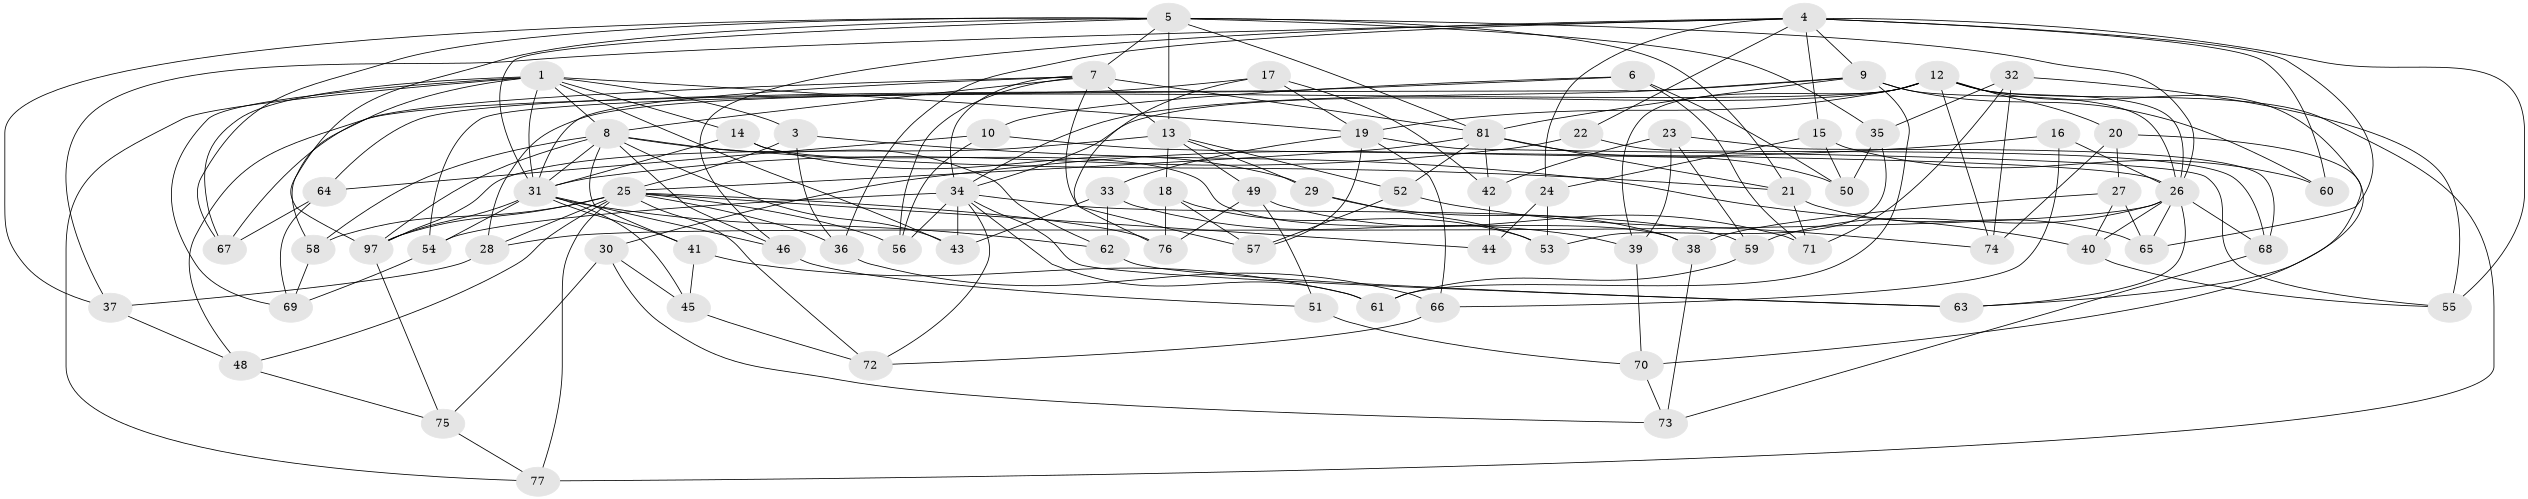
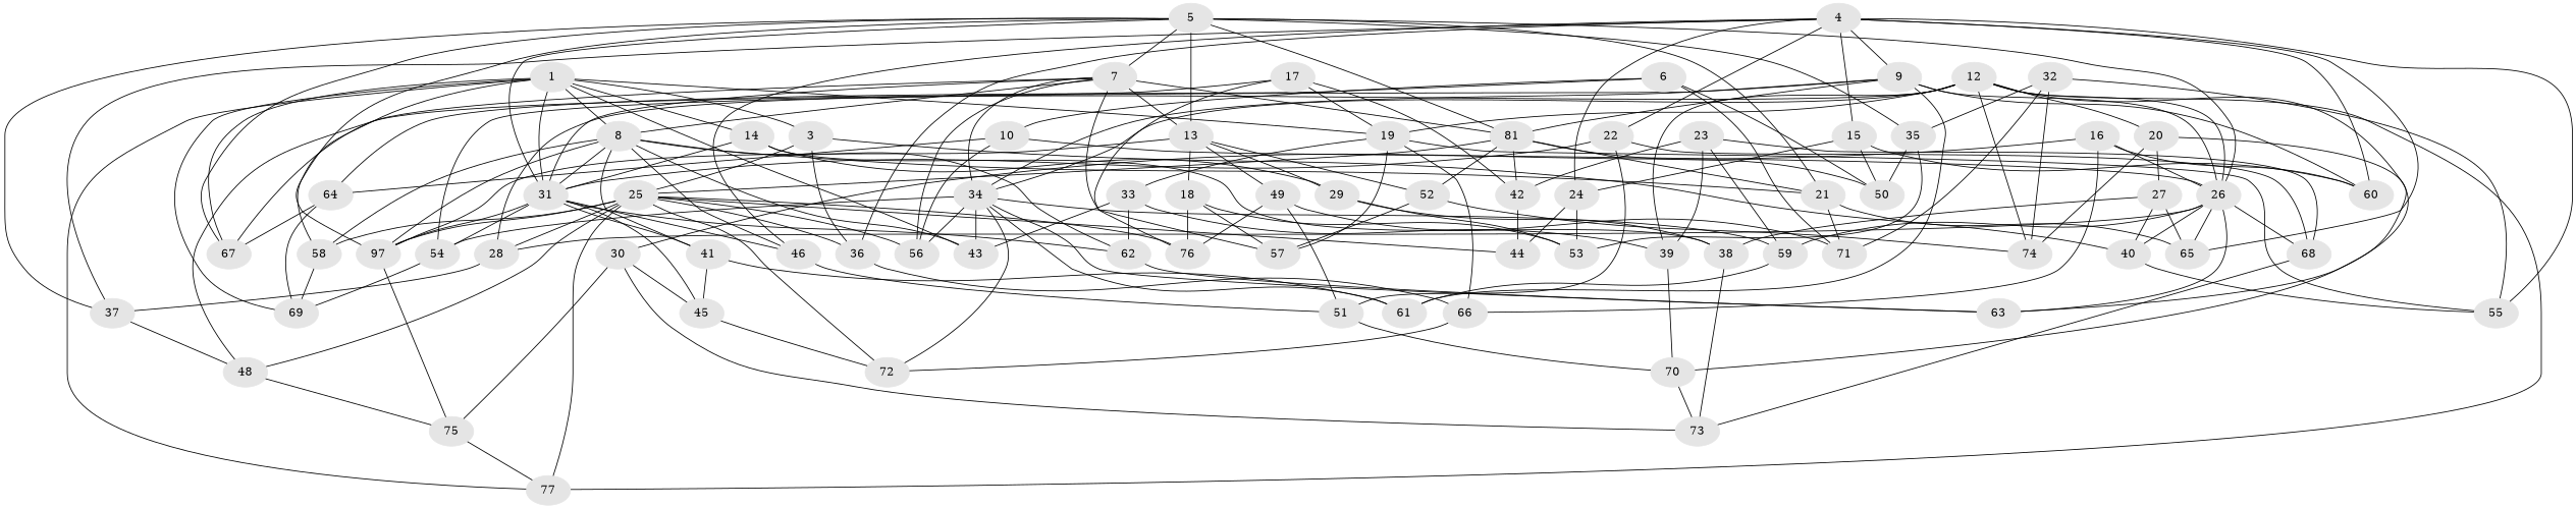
  graph {
    node [color=gray90 style=filled]
    edge [weight=1.0]
    1
    3
    8
    14
    19
    31
    43
    58
    67
    69
    77
    25
    36
    40
    46
    21
    n17 [label=97]
    41
    62
    29
    38
    55
    57
    66
    33
    54
    45
    n28 [label=81]
    50
    42
    52
    34
    56
    61
    63
    59
    72
    28
    48
    76
    44
    4
    9
    15
    22
    24
    37
    60
    65
    26
    51
    68
    53
    5
    7
    13
    35
    18
    49
    71
    75
    6
    10
    64
    74
    12
    20
    39
    27
    70
    73
    16
    30
    17
    23
    32
    1 -- 3
    1 -- 8
    1 -- 14
    1 -- 19
    1 -- 31
    1 -- 43
    1 -- 58
    1 -- 67
    1 -- 69
    1 -- 77
    3 -- 25
    3 -- 36
    3 -- 40
    8 -- 31
    8 -- 43
    8 -- 58
    8 -- 46
    8 -- 21
    8 -- n17
    8 -- 41
    8 -- 62
    14 -- 31
    14 -- 29
    14 -- 38
    19 -- 55
    19 -- 57
    19 -- 66
    19 -- 33
    31 -- 46
    31 -- n17
    31 -- 41
    31 -- 62
    31 -- 54
    31 -- 45
    58 -- 69
    25 -- 58
    25 -- 77
    25 -- 36
    25 -- n17
    25 -- 56
    25 -- 72
    25 -- 28
    25 -- 48
    25 -- 76
    25 -- 44
    36 -- 66
    40 -- 55
    46 -- 51
    21 -- 65
    21 -- 71
    n17 -- 75
    41 -- 45
    41 -- 61
    62 -- 63
    29 -- 38
    29 -- 53
    38 -- 73
    66 -- 72
    33 -- 43
    33 -- 62
    33 -- 39
    54 -- 69
    45 -- 72
    n28 -- 25
    n28 -- 21
    n28 -- 50
    n28 -- 42
    n28 -- 52
    42 -- 44
    52 -- 57
    52 -- 74
    34 -- 43
    34 -- 54
    34 -- 56
    34 -- 61
    34 -- 63
    34 -- 59
    34 -- 72
    59 -- 61
    28 -- 37
    48 -- 75
    4 -- 36
    4 -- 46
    4 -- 55
    4 -- 9
    4 -- 15
    4 -- 22
    4 -- 24
    4 -- 37
    4 -- 60
    4 -- 65
    9 -- 54
    9 -- n28 [weight=2.0]
    9 -- 34
    9 -- 61
    9 -- 60
    9 -- 26
    15 -- 50
    15 -- 24
    15 -- 60
    22 -- 31
+   22 -- 51
    22 -- 68
    24 -- 44
    24 -- 53
    37 -- 48
    26 -- 40
    26 -- 63
    26 -- 59
    26 -- 28
    26 -- 65
    26 -- 68
    51 -- 70
    68 -- 73
    5 -- 31
    5 -- 67
    5 -- 21
    5 -- n17
    5 -- n28
    5 -- 37
    5 -- 26 [weight=2.0]
    5 -- 7
    5 -- 13 [weight=2.0]
    5 -- 35
    7 -- 8
    7 -- 31
    7 -- 67
    7 -- 57
    7 -- n28 [weight=2.0]
    7 -- 34
    7 -- 56
    7 -- 13 [weight=3.0]
    13 -- n17
    13 -- 29
    13 -- 52
    13 -- 18
    13 -- 49
    35 -- 50
    35 -- 53
    18 -- 57
    18 -- 76
    18 -- 53
    49 -- 76
    49 -- 51
    49 -- 71
    75 -- 77
    6 -- 50
    6 -- 71
    6 -- 10
    6 -- 64
    10 -- 56
    10 -- 26
    10 -- 64
    64 -- 67
    64 -- 69
    12 -- 19 [weight=2.0]
    12 -- 77
    12 -- 34
    12 -- 63
    12 -- 28
    12 -- 26
    12 -- 74
    12 -- 20
    12 -- 39
    20 -- 74
    20 -- 27
    20 -- 70
    39 -- 70
    27 -- 40
    27 -- 38
    27 -- 65
    70 -- 73
    16 -- 66
+   16 -- 60
    16 -- 26
    16 -- 30
    30 -- 45
    30 -- 75
    30 -- 73
    17 -- 19
    17 -- 42
    17 -- 48
    17 -- 76
    23 -- 42
    23 -- 59
    23 -- 68
    23 -- 39
    32 -- 55
    32 -- 35
    32 -- 71
    32 -- 74
  }
